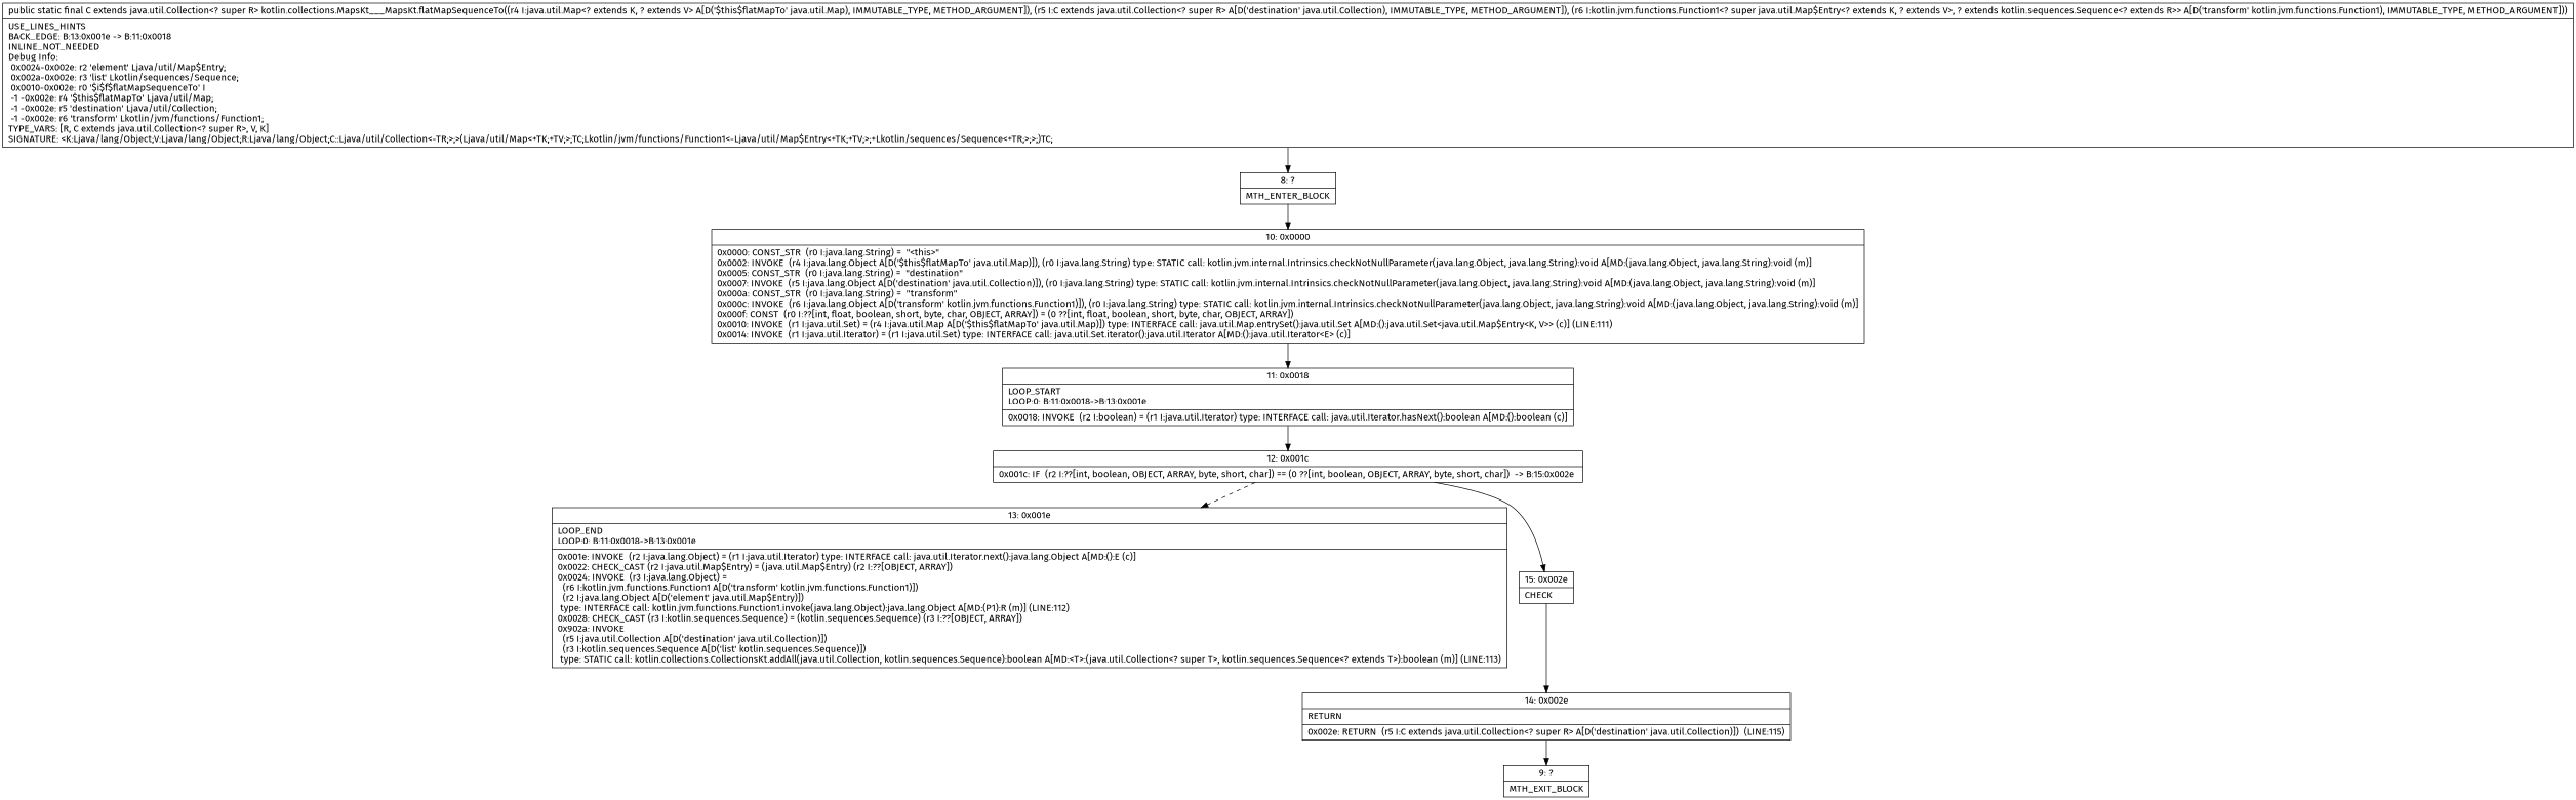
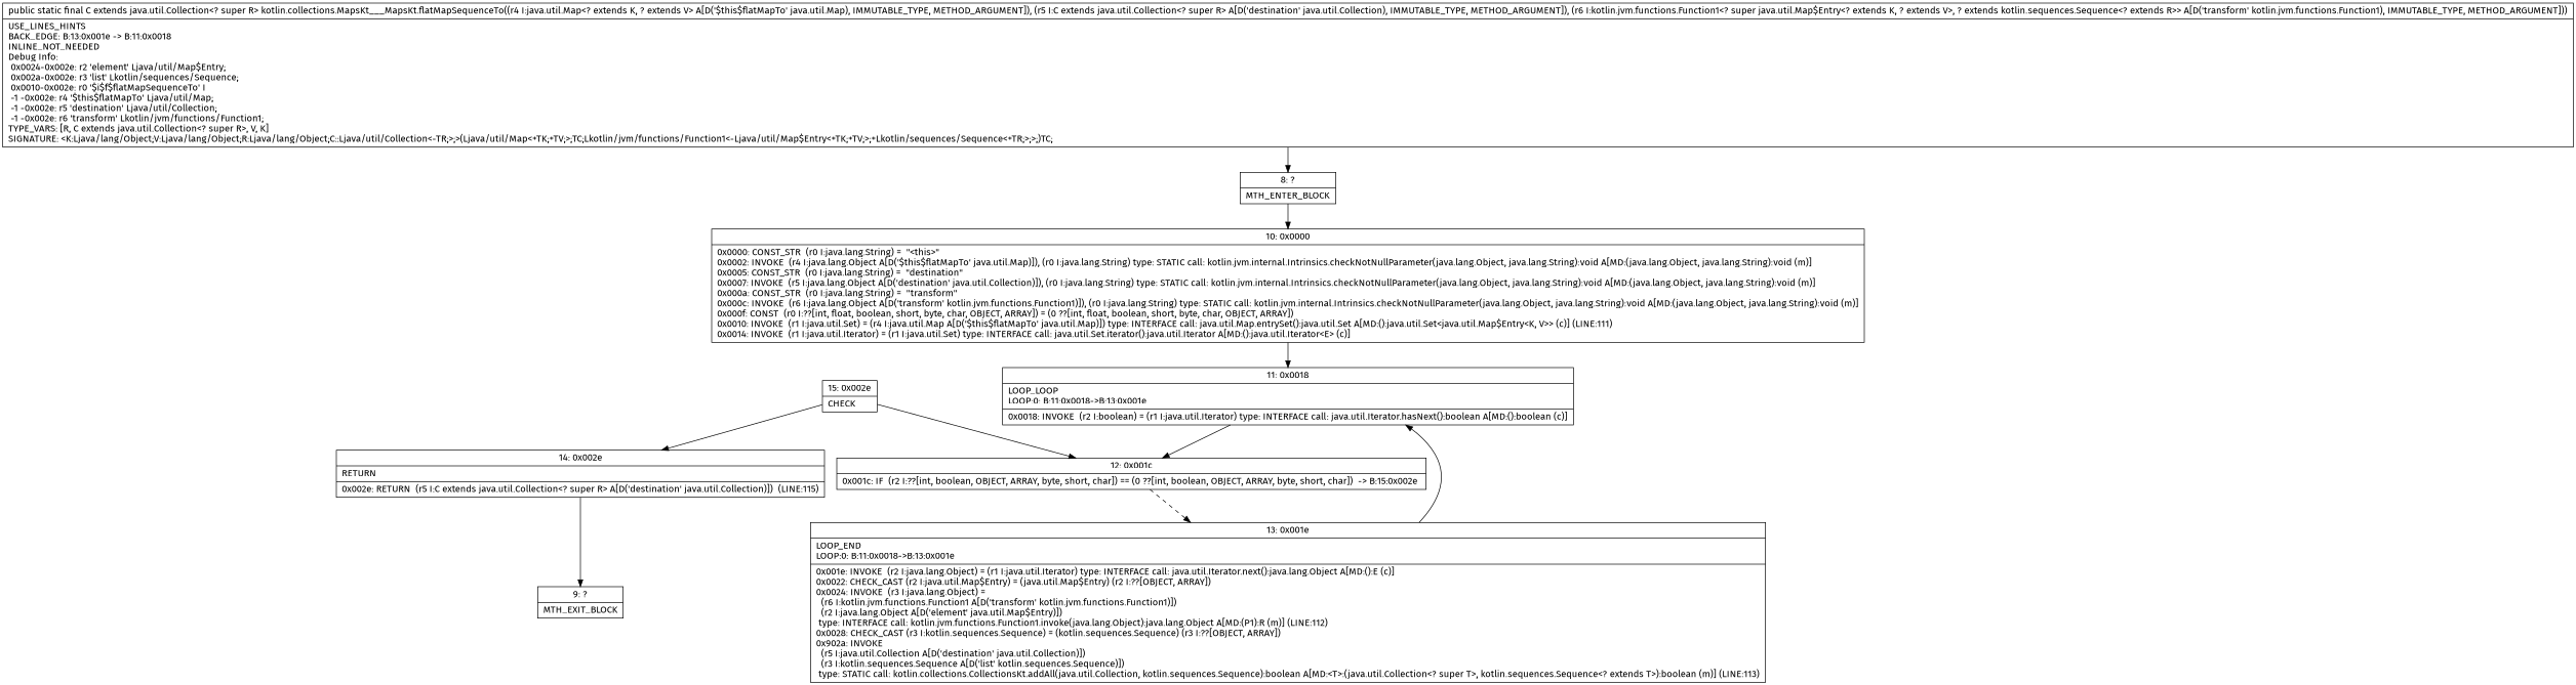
  digraph {
    fontname="Fira Sans"
    node [fontname="Fira Sans" shape=record]
    edge [fontname="Fira Sans"]
    n1 [label="{8\:\ ?|MTH_ENTER_BLOCK\l}"]
    n2 [label="{10\:\ 0x0000|0x0000: CONST_STR  (r0 I:java.lang.String) =  \"\<this\>\" \l0x0002: INVOKE  (r4 I:java.lang.Object A[D('$this$flatMapTo' java.util.Map)]), (r0 I:java.lang.String) type: STATIC call: kotlin.jvm.internal.Intrinsics.checkNotNullParameter(java.lang.Object, java.lang.String):void A[MD:(java.lang.Object, java.lang.String):void (m)]\l0x0005: CONST_STR  (r0 I:java.lang.String) =  \"destination\" \l0x0007: INVOKE  (r5 I:java.lang.Object A[D('destination' java.util.Collection)]), (r0 I:java.lang.String) type: STATIC call: kotlin.jvm.internal.Intrinsics.checkNotNullParameter(java.lang.Object, java.lang.String):void A[MD:(java.lang.Object, java.lang.String):void (m)]\l0x000a: CONST_STR  (r0 I:java.lang.String) =  \"transform\" \l0x000c: INVOKE  (r6 I:java.lang.Object A[D('transform' kotlin.jvm.functions.Function1)]), (r0 I:java.lang.String) type: STATIC call: kotlin.jvm.internal.Intrinsics.checkNotNullParameter(java.lang.Object, java.lang.String):void A[MD:(java.lang.Object, java.lang.String):void (m)]\l0x000f: CONST  (r0 I:??[int, float, boolean, short, byte, char, OBJECT, ARRAY]) = (0 ??[int, float, boolean, short, byte, char, OBJECT, ARRAY]) \l0x0010: INVOKE  (r1 I:java.util.Set) = (r4 I:java.util.Map A[D('$this$flatMapTo' java.util.Map)]) type: INTERFACE call: java.util.Map.entrySet():java.util.Set A[MD:():java.util.Set\<java.util.Map$Entry\<K, V\>\> (c)] (LINE:111)\l0x0014: INVOKE  (r1 I:java.util.Iterator) = (r1 I:java.util.Set) type: INTERFACE call: java.util.Set.iterator():java.util.Iterator A[MD:():java.util.Iterator\<E\> (c)]\l}"]
-   n3 [label="{11\:\ 0x0018|LOOP_START\lLOOP:0: B:11:0x0018\-\>B:13:0x001e\l|0x0018: INVOKE  (r2 I:boolean) = (r1 I:java.util.Iterator) type: INTERFACE call: java.util.Iterator.hasNext():boolean A[MD:():boolean (c)]\l}"]
+   n3 [label="{11\:\ 0x0018|LOOP_LOOP\lLOOP:0: B:11:0x0018\-\>B:13:0x001e\l|0x0018: INVOKE  (r2 I:boolean) = (r1 I:java.util.Iterator) type: INTERFACE call: java.util.Iterator.hasNext():boolean A[MD:():boolean (c)]\l}"]
    n4 [label="{12\:\ 0x001c|0x001c: IF  (r2 I:??[int, boolean, OBJECT, ARRAY, byte, short, char]) == (0 ??[int, boolean, OBJECT, ARRAY, byte, short, char])  \-\> B:15:0x002e \l}"]
    n5 [label="{13\:\ 0x001e|LOOP_END\lLOOP:0: B:11:0x0018\-\>B:13:0x001e\l|0x001e: INVOKE  (r2 I:java.lang.Object) = (r1 I:java.util.Iterator) type: INTERFACE call: java.util.Iterator.next():java.lang.Object A[MD:():E (c)]\l0x0022: CHECK_CAST (r2 I:java.util.Map$Entry) = (java.util.Map$Entry) (r2 I:??[OBJECT, ARRAY]) \l0x0024: INVOKE  (r3 I:java.lang.Object) = \l  (r6 I:kotlin.jvm.functions.Function1 A[D('transform' kotlin.jvm.functions.Function1)])\l  (r2 I:java.lang.Object A[D('element' java.util.Map$Entry)])\l type: INTERFACE call: kotlin.jvm.functions.Function1.invoke(java.lang.Object):java.lang.Object A[MD:(P1):R (m)] (LINE:112)\l0x0028: CHECK_CAST (r3 I:kotlin.sequences.Sequence) = (kotlin.sequences.Sequence) (r3 I:??[OBJECT, ARRAY]) \l0x902a: INVOKE  \l  (r5 I:java.util.Collection A[D('destination' java.util.Collection)])\l  (r3 I:kotlin.sequences.Sequence A[D('list' kotlin.sequences.Sequence)])\l type: STATIC call: kotlin.collections.CollectionsKt.addAll(java.util.Collection, kotlin.sequences.Sequence):boolean A[MD:\<T\>:(java.util.Collection\<? super T\>, kotlin.sequences.Sequence\<? extends T\>):boolean (m)] (LINE:113)\l}"]
    n6 [label="{15\:\ 0x002e|CHECK\l}"]
    n7 [label="{14\:\ 0x002e|RETURN\l|0x002e: RETURN  (r5 I:C extends java.util.Collection\<? super R\> A[D('destination' java.util.Collection)])  (LINE:115)\l}"]
    n8 [label="{9\:\ ?|MTH_EXIT_BLOCK\l}"]
    n9 [label="{public static final C extends java.util.Collection\<? super R\> kotlin.collections.MapsKt___MapsKt.flatMapSequenceTo((r4 I:java.util.Map\<? extends K, ? extends V\> A[D('$this$flatMapTo' java.util.Map), IMMUTABLE_TYPE, METHOD_ARGUMENT]), (r5 I:C extends java.util.Collection\<? super R\> A[D('destination' java.util.Collection), IMMUTABLE_TYPE, METHOD_ARGUMENT]), (r6 I:kotlin.jvm.functions.Function1\<? super java.util.Map$Entry\<? extends K, ? extends V\>, ? extends kotlin.sequences.Sequence\<? extends R\>\> A[D('transform' kotlin.jvm.functions.Function1), IMMUTABLE_TYPE, METHOD_ARGUMENT]))  | USE_LINES_HINTS\lBACK_EDGE: B:13:0x001e \-\> B:11:0x0018\lINLINE_NOT_NEEDED\lDebug Info:\l  0x0024\-0x002e: r2 'element' Ljava\/util\/Map$Entry;\l  0x002a\-0x002e: r3 'list' Lkotlin\/sequences\/Sequence;\l  0x0010\-0x002e: r0 '$i$f$flatMapSequenceTo' I\l  \-1 \-0x002e: r4 '$this$flatMapTo' Ljava\/util\/Map;\l  \-1 \-0x002e: r5 'destination' Ljava\/util\/Collection;\l  \-1 \-0x002e: r6 'transform' Lkotlin\/jvm\/functions\/Function1;\lTYPE_VARS: [R, C extends java.util.Collection\<? super R\>, V, K]\lSIGNATURE: \<K:Ljava\/lang\/Object;V:Ljava\/lang\/Object;R:Ljava\/lang\/Object;C::Ljava\/util\/Collection\<\-TR;\>;\>(Ljava\/util\/Map\<+TK;+TV;\>;TC;Lkotlin\/jvm\/functions\/Function1\<\-Ljava\/util\/Map$Entry\<+TK;+TV;\>;+Lkotlin\/sequences\/Sequence\<+TR;\>;\>;)TC;\l}"]
    n1 -> n2
    n2 -> n3
    n3 -> n4
    n4 -> n5 [style=dashed]
-   n4 -> n6
+   n6 -> n4
+   n5 -> n3
    n6 -> n7
    n7 -> n8
    n9 -> n1
  }
